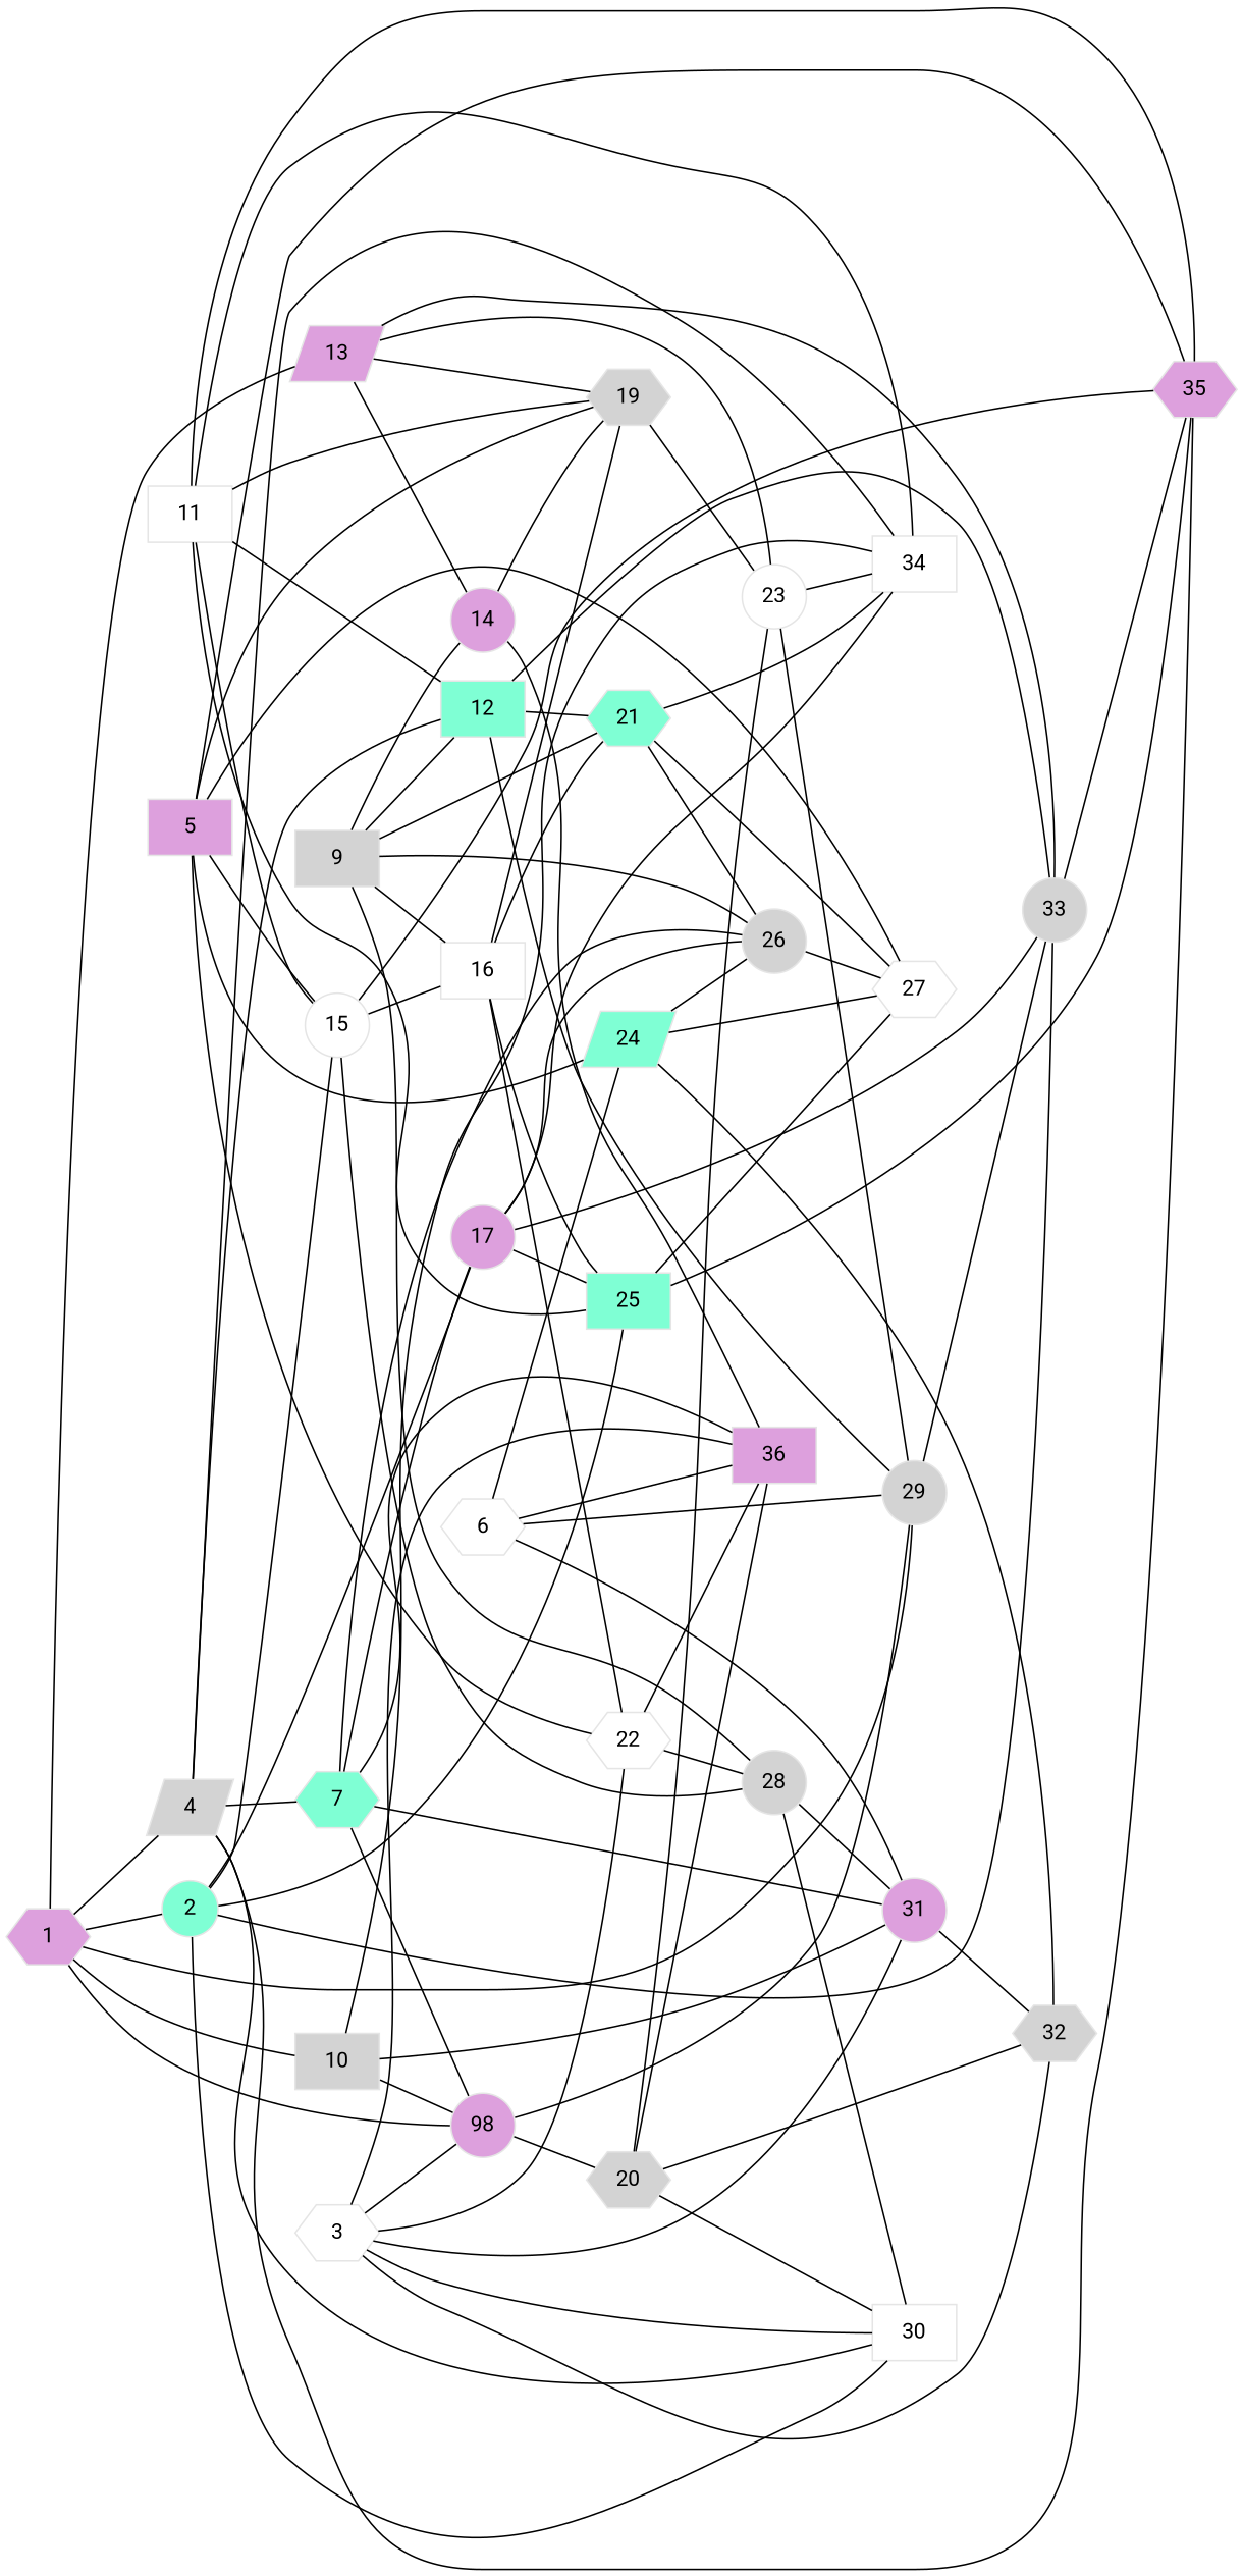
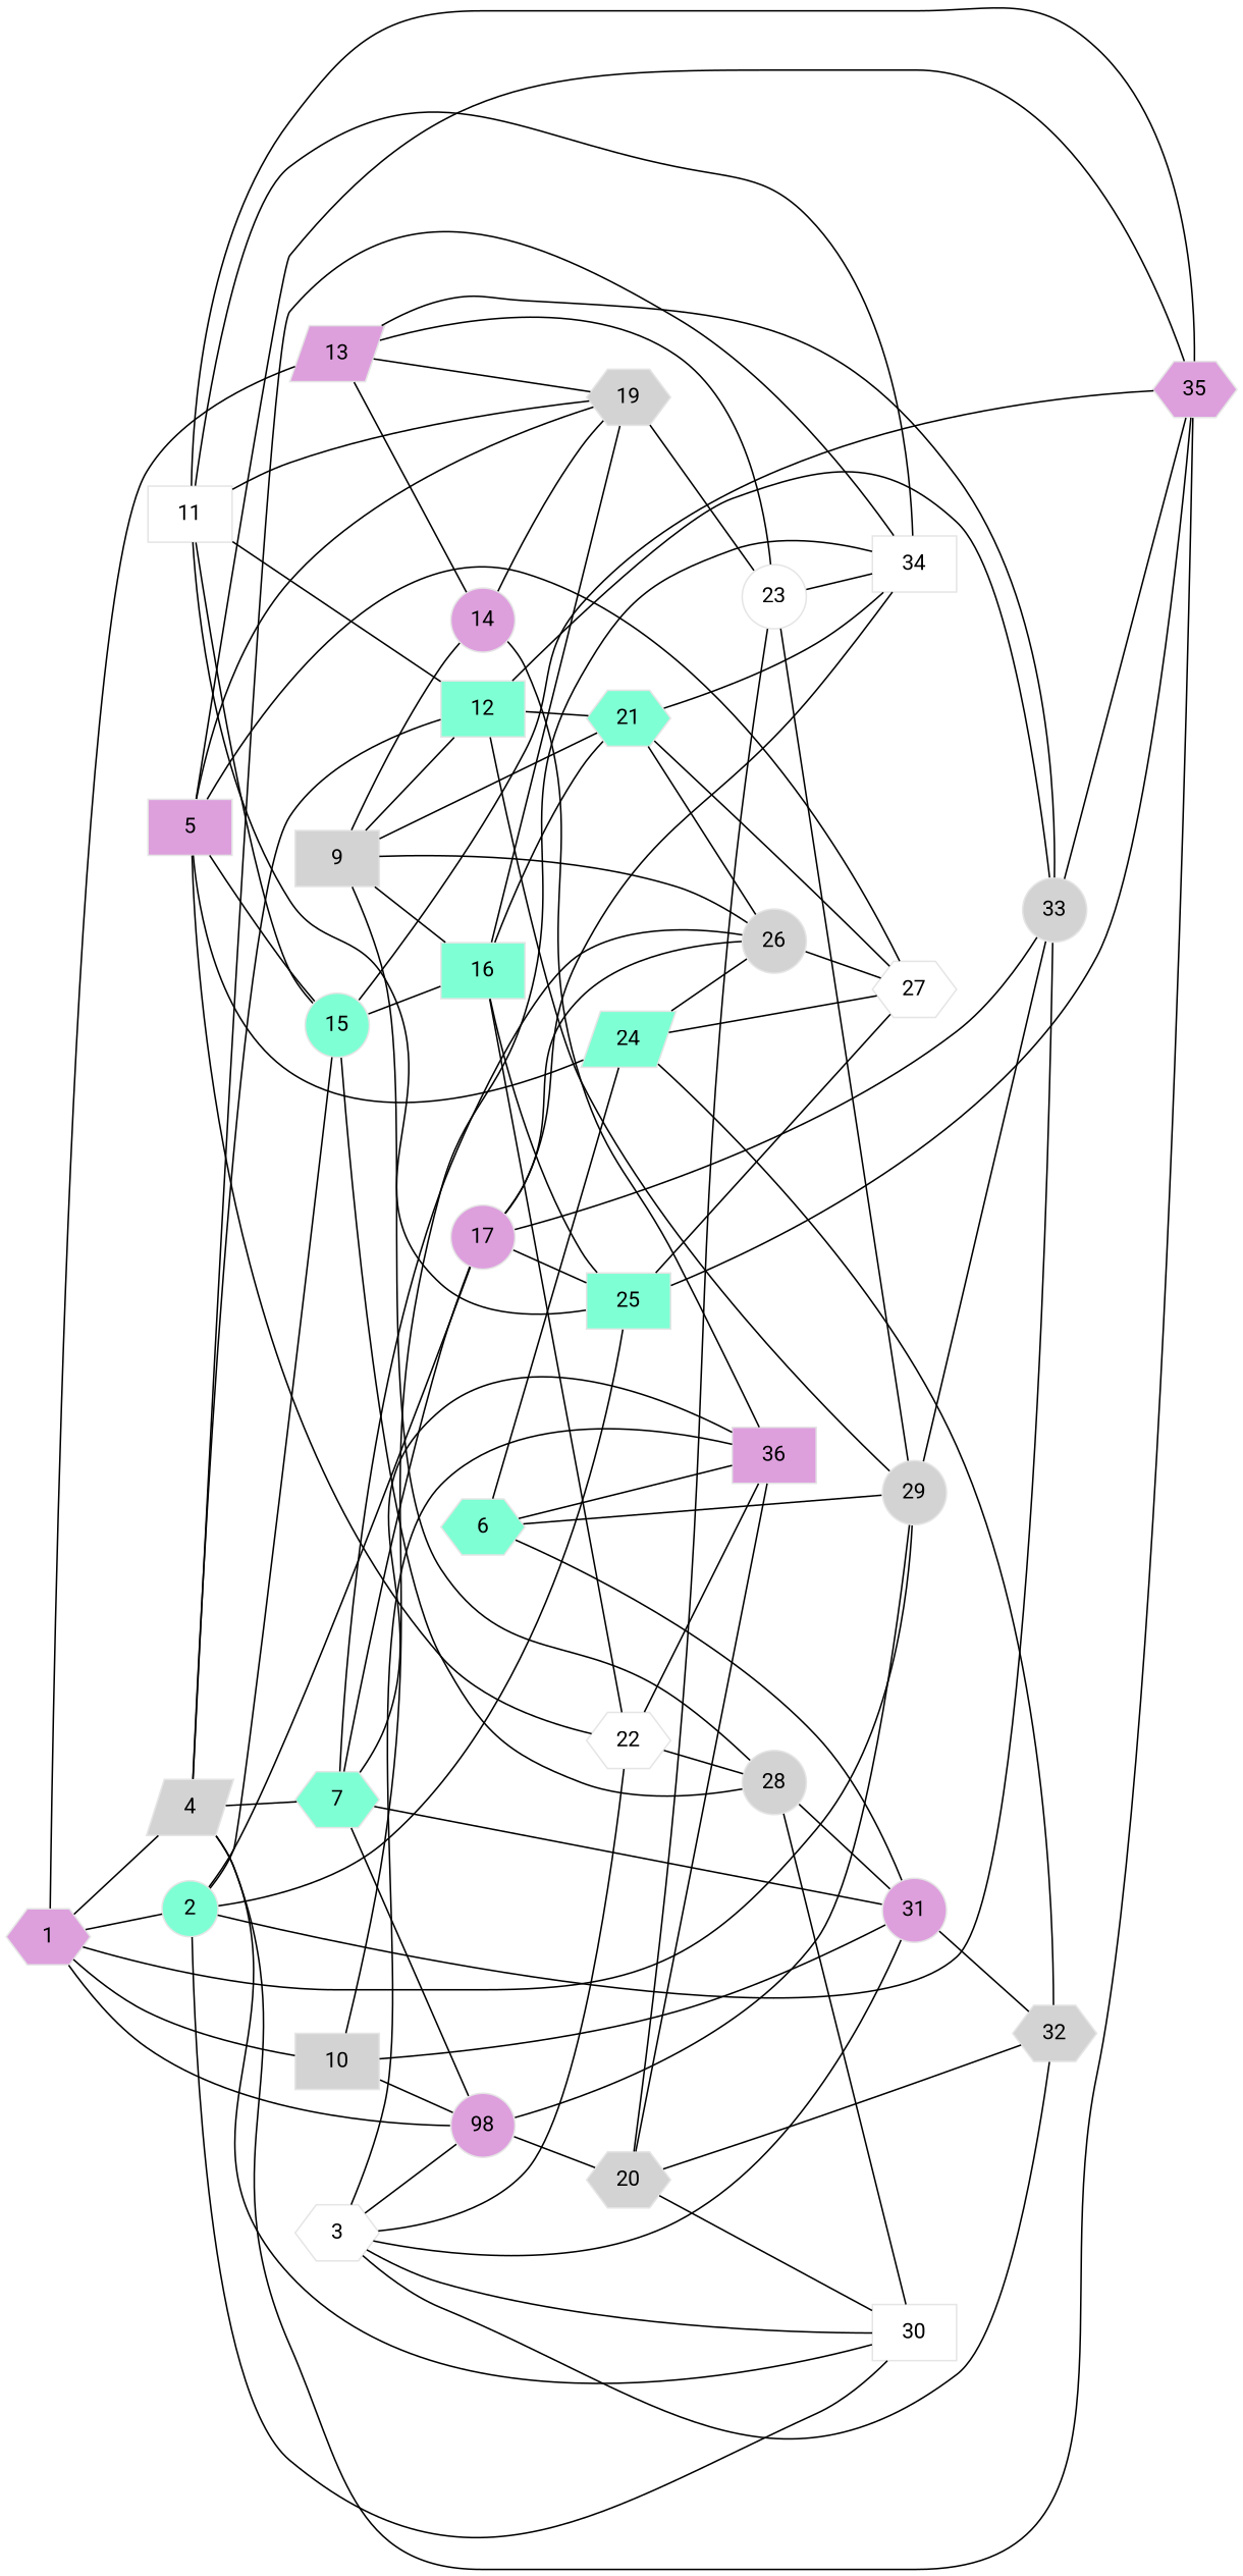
  graph {
    fontname=Roboto
    rankdir=LR
    node [color=gray90 fillcolor=lightgrey fontname=Roboto shape=hexagon style=filled]
    edge [fontname=Roboto weight=1.0]
    1 [fillcolor=plum]
    2 [fillcolor=aquamarine shape=circle]
    4 [shape=parallelogram]
    10 [shape=box]
    13 [fillcolor=plum shape=parallelogram]
    n6 [fillcolor=plum label=98 shape=circle]
    29 [shape=circle]
-   15 [fillcolor=white shape=circle]
+   15 [fillcolor=aquamarine shape=circle]
    17 [fillcolor=plum shape=circle]
    25 [fillcolor=aquamarine shape=box]
    30 [fillcolor=white shape=box]
    33 [shape=circle]
    7 [fillcolor=aquamarine]
    12 [fillcolor=aquamarine shape=box]
    34 [fillcolor=white shape=box]
    35 [fillcolor=plum]
    31 [fillcolor=plum shape=circle]
    19
    14 [fillcolor=plum shape=circle]
    23 [fillcolor=white shape=circle]
    20
-   16 [fillcolor=white shape=box]
+   16 [fillcolor=aquamarine shape=box]
    28 [shape=circle]
    26 [shape=circle]
    27 [fillcolor=white]
    3 [fillcolor=white]
    22 [fillcolor=white]
    32
    36 [fillcolor=plum shape=box]
    21 [fillcolor=aquamarine]
    5 [fillcolor=plum shape=box]
    24 [fillcolor=aquamarine shape=parallelogram]
-   6 [fillcolor=white]
+   6 [fillcolor=aquamarine]
    9 [shape=box]
    11 [fillcolor=white shape=box]
    1 -- 2
    1 -- 4
    1 -- 10
    1 -- 13
    1 -- n6
    1 -- 29
    2 -- 15
    2 -- 17
    2 -- 25
    2 -- 30
    2 -- 33
    4 -- 30
    4 -- 7
    4 -- 12
    4 -- 34
    4 -- 35
    10 -- n6
    10 -- 34
    10 -- 31
    13 -- 33
    13 -- 19
    13 -- 14
    13 -- 23
    n6 -- 29
    n6 -- 20
    29 -- 33
    15 -- 35
    15 -- 16
    15 -- 28
    17 -- 25
    17 -- 33
    17 -- 34
    17 -- 26
    25 -- 35
    25 -- 27
    33 -- 35
    7 -- n6
    7 -- 17
    7 -- 31
    7 -- 26
    7 -- 36
    12 -- 29
    12 -- 33
    12 -- 21
    31 -- 32
    19 -- 23
    14 -- 19
    14 -- 36
    23 -- 29
    23 -- 34
    20 -- 30
    20 -- 23 [weight=2.0]
    20 -- 32
    20 -- 36
    16 -- 25
    16 -- 19
    16 -- 22
    16 -- 21
    28 -- 30
    28 -- 31
    26 -- 27
    3 -- n6
    3 -- 30
    3 -- 31
    3 -- 22
    3 -- 32
    3 -- 36
    22 -- 28
    22 -- 36
    21 -- 34
    21 -- 26
    21 -- 27
    5 -- 15
    5 -- 35
    5 -- 19
    5 -- 27
    5 -- 22
    5 -- 24
    24 -- 26
    24 -- 27 [weight=2.0]
    24 -- 32
    6 -- 29
    6 -- 31
    6 -- 36
    6 -- 24
    9 -- 12
    9 -- 14
    9 -- 16
    9 -- 28
    9 -- 26
    9 -- 21
    11 -- 15
    11 -- 25
    11 -- 12
    11 -- 34
    11 -- 35
    11 -- 19
  }
